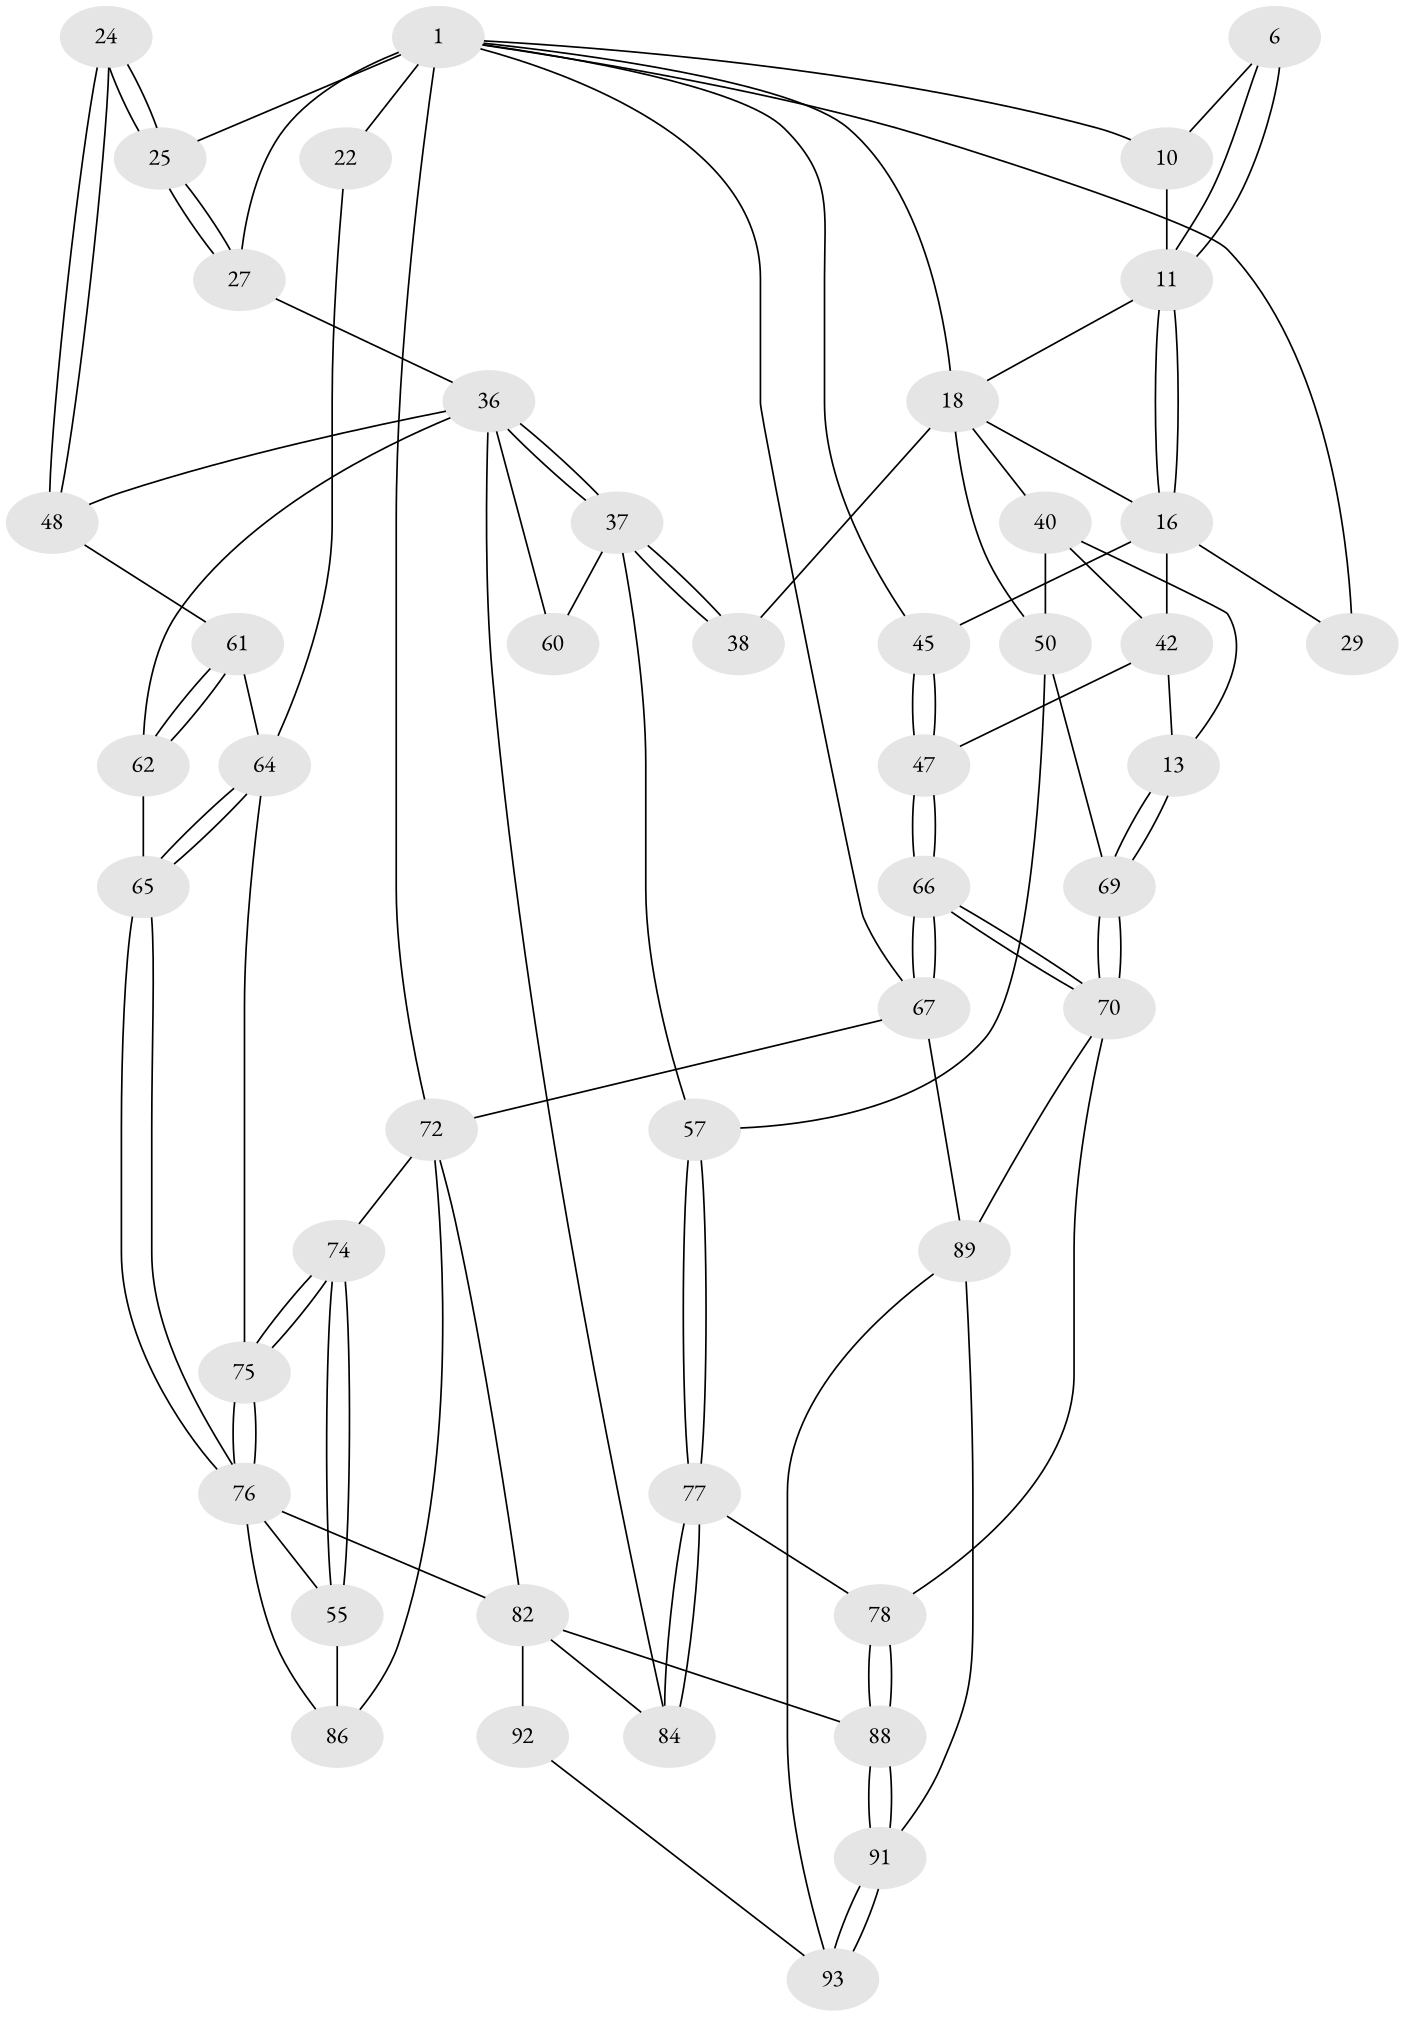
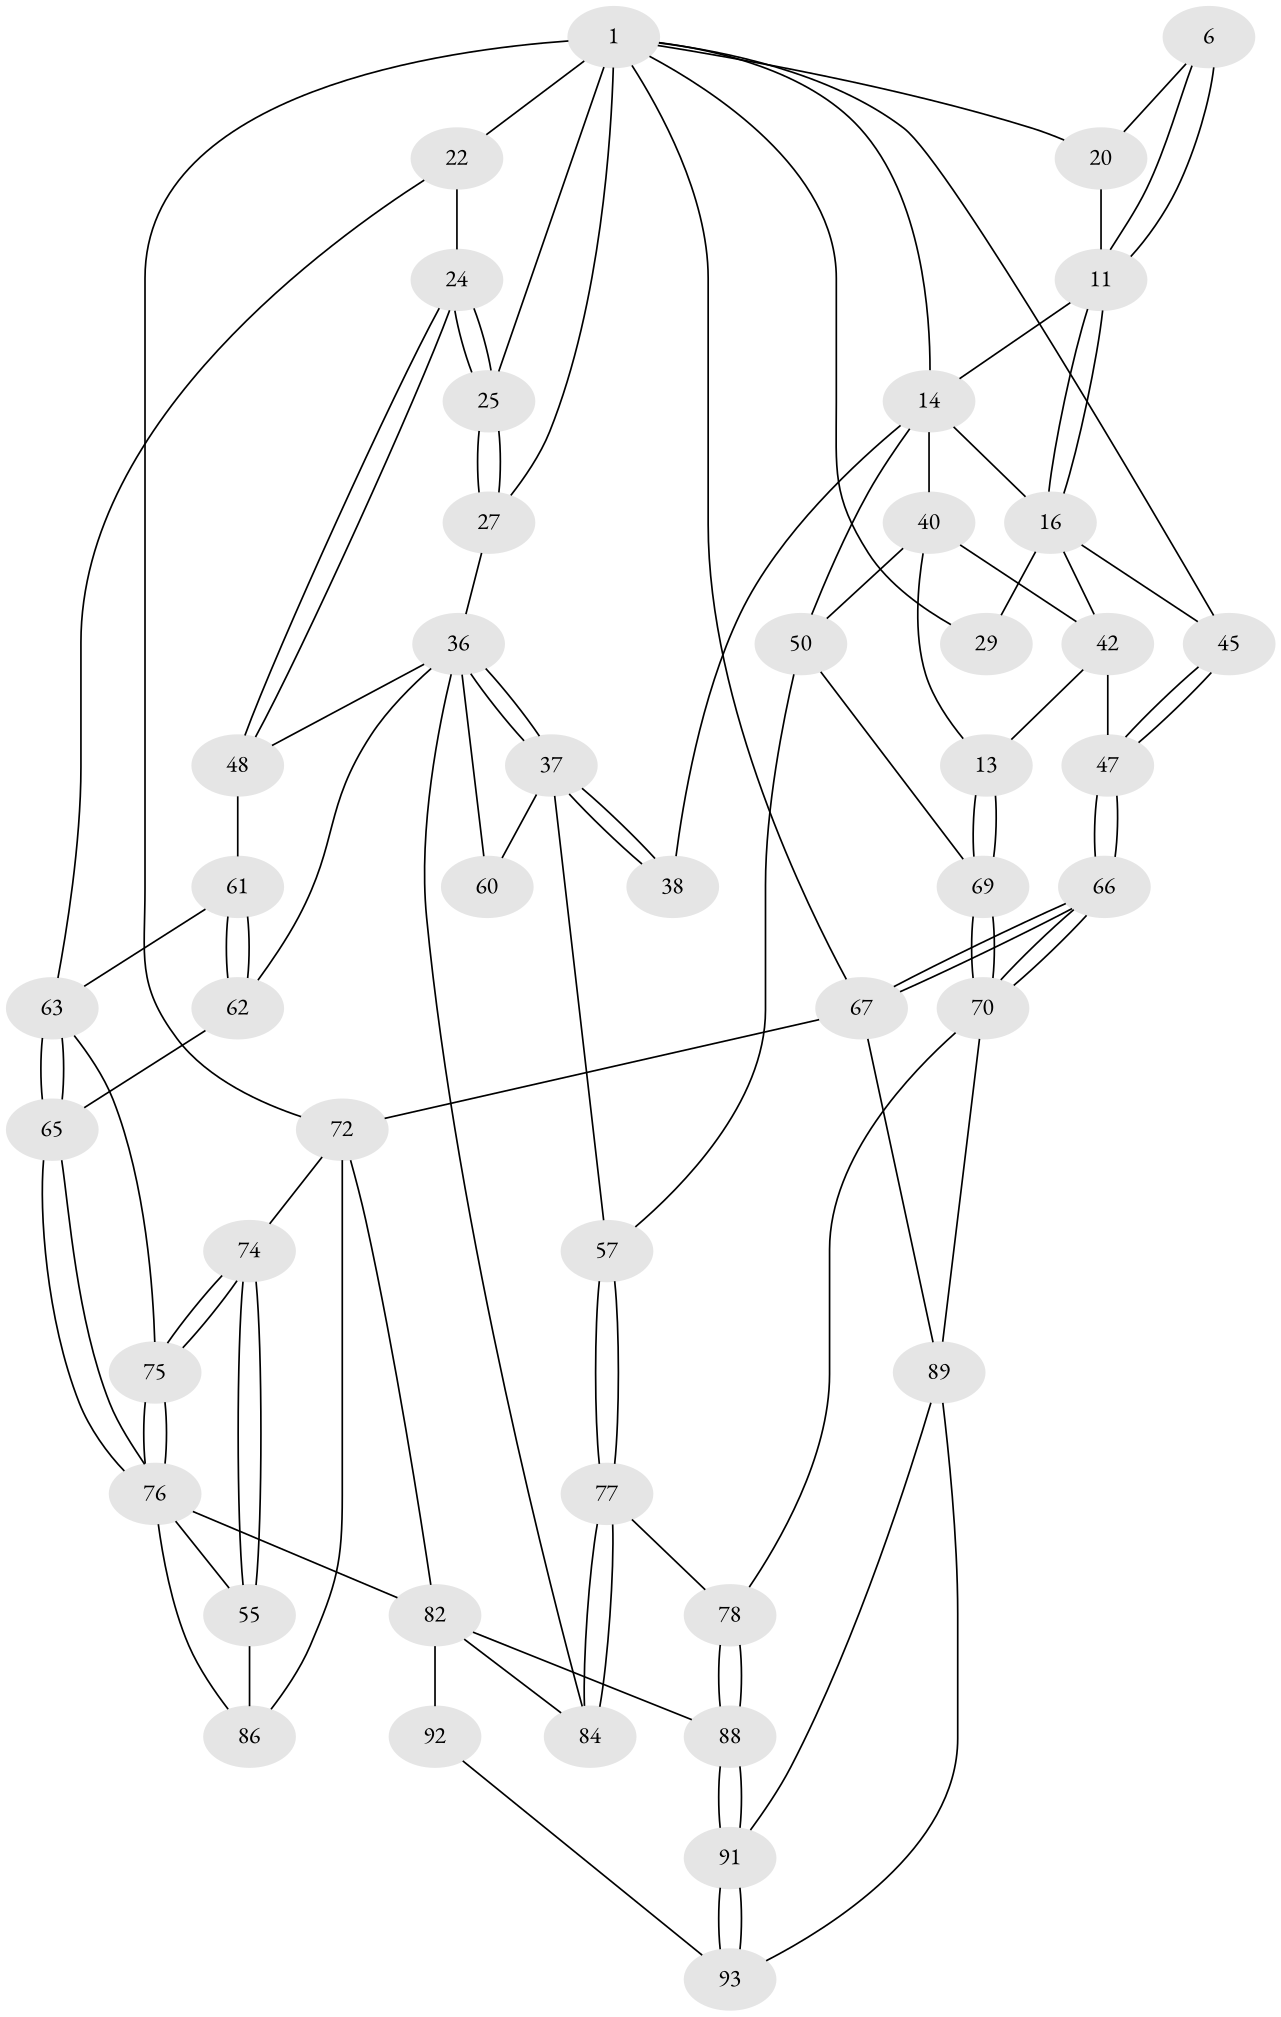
  graph {
    fontname="EB Garamond"
    node [color=gray90 fontname="EB Garamond" style=filled]
    edge [fontname="EB Garamond"]
    1 [super="+2+8"]
-   10
-   14 [super="+32+15" label=18]
+   10 [label=20]
+   14 [super="+32+15"]
    n4 [label=29]
    22 [super="+23"]
    25
    27 [super="+28"]
    45
    67
    72 [super="+73"]
    11 [super="+12"]
    16 [super="+17"]
    38
    40 [super="+41"]
    50 [super="+51+58"]
    24
-   63 [super="+64" label=64]
+   63 [super="+64"]
    36 [super="+49"]
    47
    89 [super="+90"]
    74
    82 [super="+94+83"]
    86
    6 [super="+7"]
    42 [super="+46"]
    n26 [label=13]
    57
    69
    48
    65
    75
    61
    37 [super="+55"]
    60
    62
    84
    77
    66
    70 [super="+79"]
    78
    76 [super="+80"]
    n42 [label=55]
    91
    93
    88
    92
    1 -- 10
    1 -- 14
    1 -- n4
    1 -- 22 [weight=2]
    1 -- 25
    1 -- 27 [weight=2]
    1 -- 45
    1 -- 67
    1 -- 72
    10 -- 11
    14 -- 16
    14 -- 38 [weight=2]
    14 -- 40
    14 -- 50
+   22 -- 24
    22 -- 63
    25 -- 27
    25 -- 27
    27 -- 36
    45 -- 47
    45 -- 47
    67 -- 72
    67 -- 89
    72 -- 74
    72 -- 82
    72 -- 86
    11 -- 14
    11 -- 16
    11 -- 16
    16 -- n4
    16 -- 45
    16 -- 42
    40 -- 50 [weight=3]
    40 -- 42
    40 -- n26
    50 -- 57
    50 -- 69
    24 -- 25
    24 -- 25
    24 -- 48
    24 -- 48
    63 -- 65
    63 -- 65
    63 -- 75
    36 -- 48
    36 -- 37
    36 -- 37
    36 -- 60
    36 -- 62
    36 -- 84
    47 -- 66
    47 -- 66
    89 -- 91
    89 -- 93
    74 -- 75
    74 -- 75
    74 -- n42
    74 -- n42
    82 -- 84
    82 -- 88
    82 -- 92 [weight=2]
    6 -- 10
    6 -- 11
    6 -- 11
    42 -- 47
    42 -- n26
    n26 -- 69
    n26 -- 69
    57 -- 77
    57 -- 77
    69 -- 70
    69 -- 70
    48 -- 61
    65 -- 76
    65 -- 76
    75 -- 76
    75 -- 76
    61 -- 63
    61 -- 62
    61 -- 62
    37 -- 38
    37 -- 38
    37 -- 57
    37 -- 60 [weight=2]
    62 -- 65
    77 -- 84
    77 -- 84
    77 -- 78
    66 -- 67
    66 -- 67
    66 -- 70
    66 -- 70
    70 -- 89
    70 -- 78
    78 -- 88
    78 -- 88
    76 -- 82
    76 -- 86
    76 -- n42
    n42 -- 86
    91 -- 93
    91 -- 93
    88 -- 91
    88 -- 91
    92 -- 93
  }
